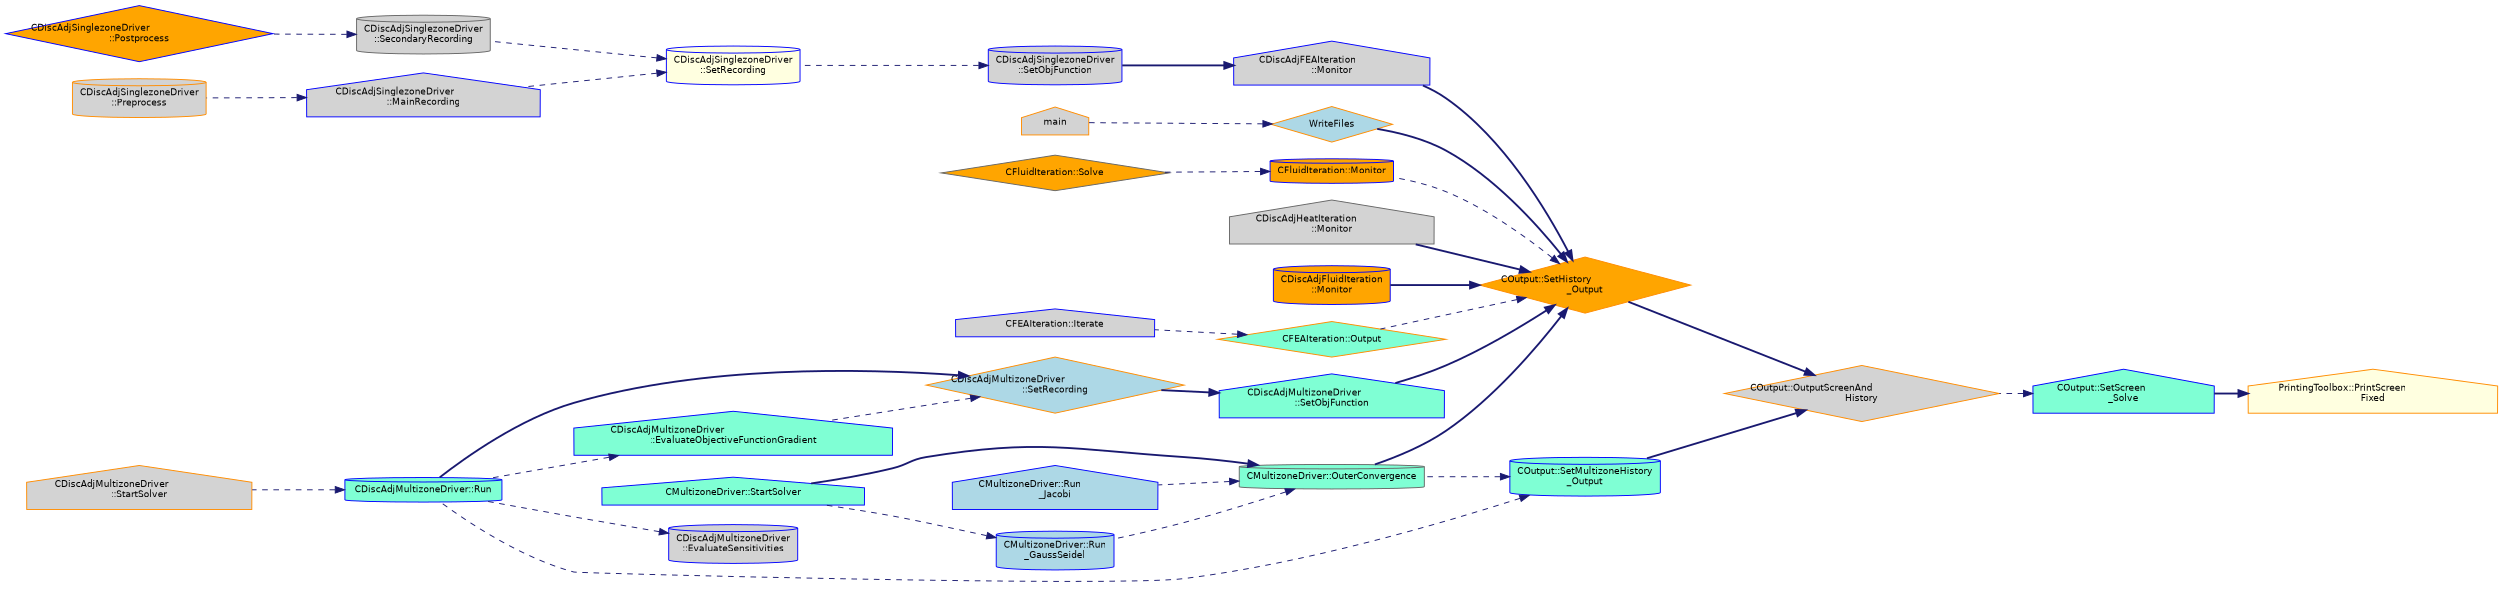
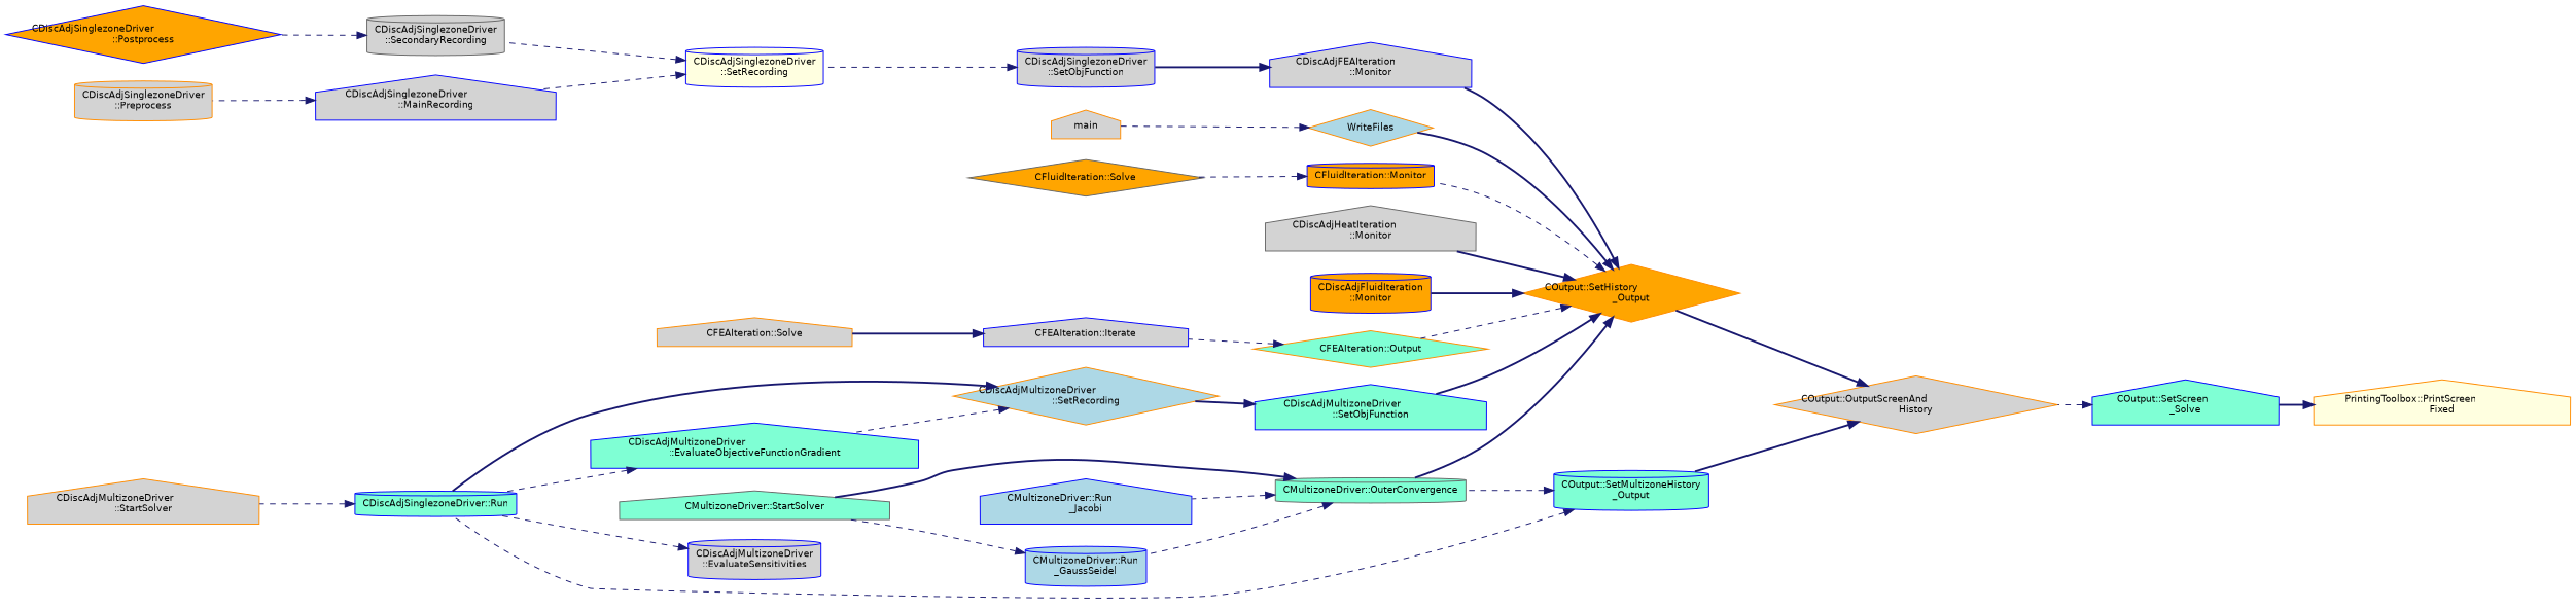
  digraph {
    rankdir=RL
    node [color=blue fillcolor=lightgrey fontname=Helvetica fontsize=10 shape=house style=filled]
    edge [color=midnightblue dir=back fontname=Helvetica fontsize=10 labelfontname=Helvetica labelfontsize=10 style=dashed]
    n1 [color=darkorange fillcolor=lightyellow fontcolor=black height=0.2 label="PrintingToolbox::PrintScreen\lFixed" width=0.4]
    n2 [fillcolor=aquamarine height=0.2 label="COutput::SetScreen\l_Solve" width=0.4]
    n3 [color=darkorange height=0.2 label="COutput::OutputScreenAnd\lHistory" shape=diamond width=0.4]
    n4 [color=darkorange fillcolor=orange height=0.2 label="COutput::SetHistory\l_Output" shape=diamond width=0.4]
    n5 [fillcolor=aquamarine height=0.2 label="COutput::SetMultizoneHistory\l_Output" shape=cylinder width=0.4]
    n6 [fillcolor=orange height=0.2 label="CFluidIteration::Monitor" shape=cylinder width=0.4]
    n7 [color=gray40 height=0.2 label="CDiscAdjHeatIteration\l::Monitor" width=0.4]
    n8 [height=0.2 label="CDiscAdjFEAIteration\l::Monitor" width=0.4]
    n9 [fillcolor=orange height=0.2 label="CDiscAdjFluidIteration\l::Monitor" shape=cylinder width=0.4]
    n10 [color=darkorange fillcolor=aquamarine height=0.2 label="CFEAIteration::Output" shape=diamond width=0.4]
    n11 [color=gray40 fillcolor=aquamarine height=0.2 label="CMultizoneDriver::OuterConvergence" shape=cylinder width=0.4]
    n12 [fillcolor=aquamarine height=0.2 label="CDiscAdjMultizoneDriver\l::SetObjFunction" width=0.4]
    n13 [color=darkorange fillcolor=lightblue height=0.2 label=WriteFiles shape=diamond width=0.4]
-   n14 [fillcolor=aquamarine height=0.2 label="CDiscAdjMultizoneDriver::Run" shape=cylinder width=0.4]
+   n14 [fillcolor=aquamarine height=0.2 label="CDiscAdjSinglezoneDriver::Run" shape=cylinder width=0.4]
    n15 [color=gray40 fillcolor=orange height=0.2 label="CFluidIteration::Solve" shape=diamond width=0.4]
    n16 [height=0.2 label="CDiscAdjSinglezoneDriver\l::SetObjFunction" shape=cylinder width=0.4]
    n17 [height=0.2 label="CFEAIteration::Iterate" width=0.4]
    n18 [fillcolor=lightblue height=0.2 label="CMultizoneDriver::Run\l_GaussSeidel" shape=cylinder width=0.4]
    n19 [fillcolor=lightblue height=0.2 label="CMultizoneDriver::Run\l_Jacobi" width=0.4]
-   n20 [fillcolor=aquamarine height=0.2 label="CMultizoneDriver::StartSolver" width=0.4]
+   n20 [color=gray40 fillcolor=aquamarine height=0.2 label="CMultizoneDriver::StartSolver" width=0.4]
    n21 [fillcolor=lightyellow height=0.2 label="CDiscAdjSinglezoneDriver\l::SetRecording" shape=cylinder width=0.4]
    n22 [color=darkorange fillcolor=lightblue height=0.2 label="CDiscAdjMultizoneDriver\l::SetRecording" shape=diamond width=0.4]
    n23 [color=darkorange height=0.2 label=main width=0.4]
+   n24 [color=darkorange height=0.2 label="CFEAIteration::Solve" width=0.4]
    n25 [height=0.2 label="CDiscAdjSinglezoneDriver\l::MainRecording" width=0.4]
    n26 [color=gray40 height=0.2 label="CDiscAdjSinglezoneDriver\l::SecondaryRecording" shape=cylinder width=0.4]
    n27 [color=darkorange height=0.2 label="CDiscAdjSinglezoneDriver\l::Preprocess" shape=cylinder width=0.4]
    n28 [fillcolor=orange height=0.2 label="CDiscAdjSinglezoneDriver\l::Postprocess" shape=diamond width=0.4]
    n29 [fillcolor=aquamarine height=0.2 label="CDiscAdjMultizoneDriver\l::EvaluateObjectiveFunctionGradient" width=0.4]
    n30 [color=darkorange height=0.2 label="CDiscAdjMultizoneDriver\l::StartSolver" width=0.4]
    n31 [height=0.2 label="CDiscAdjMultizoneDriver\l::EvaluateSensitivities" shape=cylinder width=0.4]
    n1 -> n2 [style=bold]
    n2 -> n3
    n3 -> n4 [style=bold]
    n3 -> n5 [style=bold]
    n4 -> n6
    n4 -> n7 [style=bold]
    n4 -> n8 [style=bold]
    n4 -> n9 [style=bold]
    n4 -> n10
    n4 -> n11 [style=bold]
    n4 -> n12 [style=bold]
    n4 -> n13 [style=bold]
    n5 -> n11
    n5 -> n14
    n6 -> n15
    n8 -> n16 [style=bold]
    n10 -> n17
    n11 -> n18
    n11 -> n19
    n11 -> n20 [style=bold]
    n12 -> n22 [style=bold]
    n13 -> n23
    n14 -> n30
    n16 -> n21
+   n17 -> n24 [style=bold]
    n18 -> n20
    n21 -> n25
    n21 -> n26
    n22 -> n14 [style=bold]
    n22 -> n29
    n25 -> n27
    n26 -> n28
    n29 -> n14
    n31 -> n14
  }
